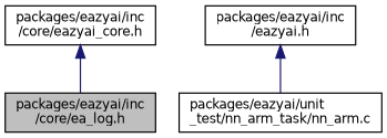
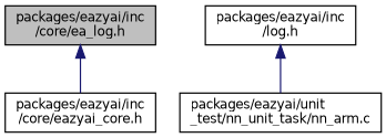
  digraph {
    node [color=black fontname=Helvetica fontsize=10 shape=record]
    edge [color=midnightblue dir=back fontname=Helvetica fontsize=10 labelfontname=Helvetica labelfontsize=10 style=solid]
    n1 [fillcolor=grey75 fontcolor=black height=0.2 label="packages/eazyai/inc\l/core/ea_log.h" style=filled width=0.4]
    n2 [height=0.2 label="packages/eazyai/inc\l/core/eazyai_core.h" width=0.4]
-   n3 [height=0.2 label="packages/eazyai/inc\l/eazyai.h" width=0.4]
-   n4 [height=0.2 label="packages/eazyai/unit\l_test/nn_arm_task/nn_arm.c" width=0.4]
-   n2 -> n1
+   n3 [height=0.2 label="packages/eazyai/inc\l/log.h" width=0.4]
+   n4 [height=0.2 label="packages/eazyai/unit\l_test/nn_unit_task/nn_arm.c" width=0.4]
+   n1 -> n2
    n3 -> n4
  }
